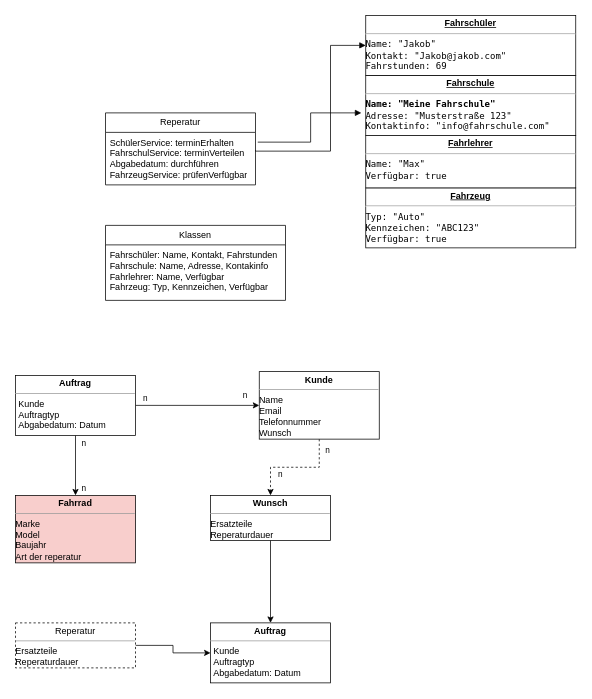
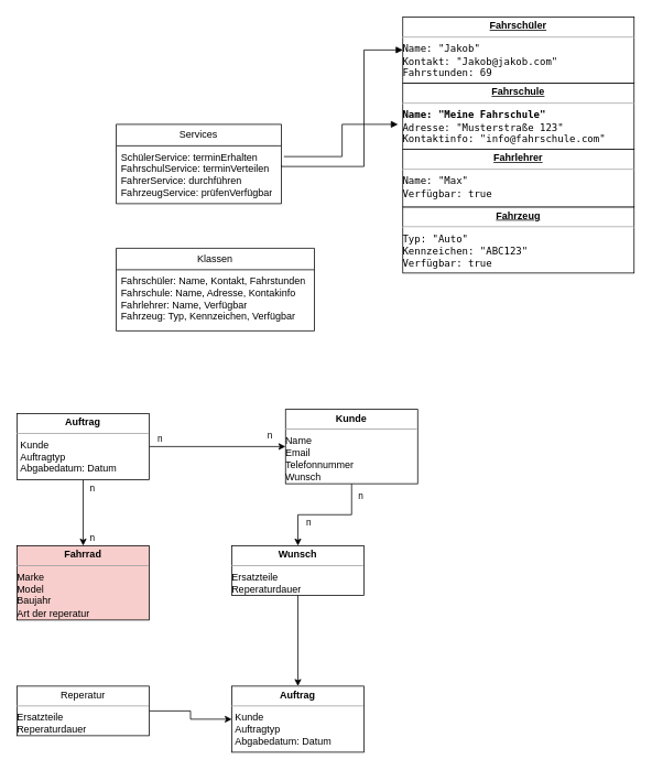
  <mxCell id="0" />
  <mxCell id="1" parent="0" />
  <mxCell id="2" value="&lt;p style=&quot;margin:0px;margin-top:4px;text-align:center;text-decoration:underline;&quot;&gt;&lt;font&gt;&lt;b&gt;Fahrschule&lt;/b&gt;&lt;br&gt;&lt;/font&gt;&lt;/p&gt;&lt;hr&gt;&lt;div&gt;&lt;font&gt;&lt;code class=&quot;!whitespace-pre hljs language-lua&quot;&gt;&lt;b&gt;Name: &quot;Meine Fahrschule&quot;&lt;/b&gt;&lt;br&gt;Adresse: &lt;span class=&quot;hljs-string&quot;&gt;&quot;Musterstraße 123&quot;&lt;/span&gt;&lt;br&gt;Kontaktinfo: &lt;span class=&quot;hljs-string&quot;&gt;&quot;info@fahrschule.com&quot;&lt;/span&gt;&lt;/code&gt;&lt;/font&gt;&lt;/div&gt;&lt;p style=&quot;margin:0px;margin-left:8px;&quot;&gt;&lt;/p&gt;" style="verticalAlign=top;align=left;overflow=fill;fontSize=12;fontFamily=Helvetica;html=1;whiteSpace=wrap;" vertex="1" parent="1"><mxGeometry x="487" y="100" width="280" height="80" as="geometry" /></mxCell>
  <mxCell id="3" value="&lt;p style=&quot;margin:0px;margin-top:4px;text-align:center;text-decoration:underline;&quot;&gt;&lt;font&gt;&lt;b&gt;Fahrschüler&lt;/b&gt;&lt;br&gt;&lt;/font&gt;&lt;/p&gt;&lt;hr&gt;&lt;div&gt;&lt;code class=&quot;!whitespace-pre hljs language-lua&quot;&gt;Name: &quot;Jakob&quot;&lt;br&gt;Kontakt: &lt;span class=&quot;hljs-string&quot;&gt;&quot;Jakob@jakob.com&quot;&lt;/span&gt;&lt;br&gt;Fahrstunden: 69&lt;/code&gt;&lt;/div&gt;&lt;p style=&quot;margin:0px;margin-left:8px;&quot;&gt;&lt;/p&gt;" style="verticalAlign=top;align=left;overflow=fill;fontSize=12;fontFamily=Helvetica;html=1;whiteSpace=wrap;" vertex="1" parent="1"><mxGeometry x="487" width="280" height="80" as="geometry" y="20" /></mxCell>
  <mxCell id="4" value="&lt;p style=&quot;margin:0px;margin-top:4px;text-align:center;text-decoration:underline;&quot;&gt;&lt;font face=&quot;Helvetica&quot;&gt;&lt;b&gt;Fahrzeug&lt;/b&gt;&lt;br&gt;&lt;/font&gt;&lt;/p&gt;&lt;hr&gt;&lt;div&gt;&lt;font face=&quot;Helvetica&quot;&gt;&lt;code class=&quot;!whitespace-pre hljs language-lua&quot;&gt;Typ: &quot;Auto&quot;&lt;br&gt;Kennzeichen: &lt;span class=&quot;hljs-string&quot;&gt;&quot;ABC123&quot;&lt;/span&gt;&lt;br&gt;Verfügbar: &lt;span class=&quot;hljs-literal&quot;&gt;true&lt;/span&gt;&lt;/code&gt;&lt;/font&gt;&lt;/div&gt;&lt;p style=&quot;margin:0px;margin-left:8px;&quot;&gt;&lt;/p&gt;" style="verticalAlign=top;align=left;overflow=fill;fontSize=12;fontFamily=Helvetica;html=1;whiteSpace=wrap;" vertex="1" parent="1"><mxGeometry x="487" y="250" width="280" height="80" as="geometry" /></mxCell>
  <mxCell id="5" value="&lt;p style=&quot;margin:0px;margin-top:4px;text-align:center;text-decoration:underline;&quot;&gt;&lt;font&gt;&lt;b&gt;Fahrlehrer&lt;/b&gt;&lt;br&gt;&lt;/font&gt;&lt;/p&gt;&lt;hr&gt;&lt;div&gt;&lt;code class=&quot;!whitespace-pre hljs language-lua&quot;&gt;Name: &quot;Max&quot;&lt;br&gt;Verfügbar: &lt;span class=&quot;hljs-literal&quot;&gt;true&lt;/span&gt;&lt;/code&gt;&lt;/div&gt;&lt;p style=&quot;margin:0px;margin-left:8px;&quot;&gt;&lt;/p&gt;" style="verticalAlign=top;align=left;overflow=fill;fontSize=12;fontFamily=Helvetica;html=1;whiteSpace=wrap;" vertex="1" parent="1"><mxGeometry x="487" y="180" width="280" height="70" as="geometry" /></mxCell>
  <mxCell id="6" value="Klassen" style="swimlane;fontStyle=0;childLayout=stackLayout;horizontal=1;startSize=26;fillColor=none;horizontalStack=0;resizeParent=1;resizeParentMax=0;resizeLast=0;collapsible=1;marginBottom=0;whiteSpace=wrap;html=1;" vertex="1" parent="1"><mxGeometry x="140" y="300" width="240" height="100" as="geometry" /></mxCell>
  <mxCell id="7" value="Fahrschüler: Name, Kontakt, Fahrstunden&lt;br/&gt;Fahrschule: Name, Adresse, Kontakinfo&lt;br/&gt;Fahrlehrer: Name, Verfügbar&lt;br/&gt;Fahrzeug: Typ, Kennzeichen, Verfügbar" style="text;strokeColor=none;fillColor=none;align=left;verticalAlign=top;spacingLeft=4;spacingRight=4;overflow=hidden;rotatable=0;points=[[0,0.5],[1,0.5]];portConstraint=eastwest;whiteSpace=wrap;html=1;" vertex="1" parent="6"><mxGeometry y="26" width="240" height="74" as="geometry" /></mxCell>
- <mxCell id="8" value="Reperatur" style="swimlane;fontStyle=0;childLayout=stackLayout;horizontal=1;startSize=26;fillColor=none;horizontalStack=0;resizeParent=1;resizeParentMax=0;resizeLast=0;collapsible=1;marginBottom=0;whiteSpace=wrap;html=1;" vertex="1" parent="1"><mxGeometry x="140" y="150" width="200" height="96" as="geometry" /></mxCell>
- <mxCell id="9" value="SchülerService: terminErhalten&lt;br/&gt;FahrschulService: terminVerteilen&lt;br/&gt;Abgabedatum: durchführen&lt;br/&gt;FahrzeugService: prüfenVerfügbar" style="text;strokeColor=none;fillColor=none;align=left;verticalAlign=top;spacingLeft=4;spacingRight=4;overflow=hidden;rotatable=0;points=[[0,0.5],[1,0.5]];portConstraint=eastwest;whiteSpace=wrap;html=1;" vertex="1" parent="8"><mxGeometry y="26" width="200" height="70" as="geometry" /></mxCell>
+ <mxCell id="8" value="Services" style="swimlane;fontStyle=0;childLayout=stackLayout;horizontal=1;startSize=26;fillColor=none;horizontalStack=0;resizeParent=1;resizeParentMax=0;resizeLast=0;collapsible=1;marginBottom=0;whiteSpace=wrap;html=1;" vertex="1" parent="1"><mxGeometry x="140" y="150" width="200" height="96" as="geometry" /></mxCell>
+ <mxCell id="9" value="SchülerService: terminErhalten&lt;br/&gt;FahrschulService: terminVerteilen&lt;br/&gt;FahrerService: durchführen&lt;br/&gt;FahrzeugService: prüfenVerfügbar" style="text;strokeColor=none;fillColor=none;align=left;verticalAlign=top;spacingLeft=4;spacingRight=4;overflow=hidden;rotatable=0;points=[[0,0.5],[1,0.5]];portConstraint=eastwest;whiteSpace=wrap;html=1;" vertex="1" parent="8"><mxGeometry y="26" width="200" height="70" as="geometry" /></mxCell>
  <mxCell id="10" value="" style="endArrow=block;endFill=1;html=1;edgeStyle=orthogonalEdgeStyle;align=left;verticalAlign=top;rounded=0;entryX=0;entryY=0.5;entryDx=0;entryDy=0;" edge="1" parent="1" target="3"><mxGeometry x="-1" relative="1" as="geometry"><mxPoint x="340" y="200" as="sourcePoint" /><mxPoint x="440" y="60" as="targetPoint" /><Array as="points"><mxPoint x="340" y="201" /><mxPoint x="440" y="201" /><mxPoint x="440" y="60" /></Array></mxGeometry></mxCell>
  <mxCell id="11" value="" style="endArrow=block;endFill=1;html=1;edgeStyle=orthogonalEdgeStyle;align=left;verticalAlign=top;rounded=0;entryX=-0.021;entryY=0.625;entryDx=0;entryDy=0;exitX=1.015;exitY=0.186;exitDx=0;exitDy=0;exitPerimeter=0;entryPerimeter=0;" edge="1" parent="1" source="9" target="2"><mxGeometry x="-1" relative="1" as="geometry"><mxPoint x="350" y="210" as="sourcePoint" /><mxPoint x="497" y="70" as="targetPoint" /></mxGeometry></mxCell>
  <mxCell id="12" value="" style="edgeStyle=orthogonalEdgeStyle;rounded=0;orthogonalLoop=1;jettySize=auto;html=1;" edge="1" parent="1" source="18" target="22"><mxGeometry relative="1" as="geometry" /></mxCell>
  <mxCell id="13" value="n" style="edgeLabel;html=1;align=center;verticalAlign=middle;resizable=0;points=[];" vertex="1" connectable="0" parent="12"><mxGeometry x="-0.85" relative="1" as="geometry"><mxPoint y="-10" as="offset" /></mxGeometry></mxCell>
  <mxCell id="14" value="n" style="edgeLabel;html=1;align=center;verticalAlign=middle;resizable=0;points=[];" vertex="1" connectable="0" parent="12"><mxGeometry x="0.758" y="1" relative="1" as="geometry"><mxPoint y="-14" as="offset" /></mxGeometry></mxCell>
  <mxCell id="15" value="" style="edgeStyle=orthogonalEdgeStyle;rounded=0;orthogonalLoop=1;jettySize=auto;html=1;" edge="1" parent="1" source="18" target="23"><mxGeometry relative="1" as="geometry" /></mxCell>
  <mxCell id="16" value="n" style="edgeLabel;html=1;align=center;verticalAlign=middle;resizable=0;points=[];" vertex="1" connectable="0" parent="15"><mxGeometry x="-0.775" relative="1" as="geometry"><mxPoint x="10" y="1" as="offset" /></mxGeometry></mxCell>
  <mxCell id="17" value="&lt;div&gt;n&lt;/div&gt;" style="edgeLabel;html=1;align=center;verticalAlign=middle;resizable=0;points=[];" vertex="1" connectable="0" parent="15"><mxGeometry x="0.496" relative="1" as="geometry"><mxPoint x="10" y="10" as="offset" /></mxGeometry></mxCell>
  <mxCell id="18" value="&lt;p style=&quot;margin:0px;margin-top:4px;text-align:center;&quot;&gt;&lt;b&gt;Auftrag&lt;/b&gt;&lt;/p&gt;&lt;hr size=&quot;1&quot;&gt;&lt;p style=&quot;margin:0px;margin-left:4px;&quot;&gt;Kunde&lt;br&gt;&lt;/p&gt;&lt;p style=&quot;margin:0px;margin-left:4px;&quot;&gt;Auftragtyp&lt;/p&gt;&lt;p style=&quot;margin:0px;margin-left:4px;&quot;&gt;Abgabedatum: Datum&lt;br&gt;&lt;/p&gt;" style="verticalAlign=top;align=left;overflow=fill;fontSize=12;fontFamily=Helvetica;html=1;whiteSpace=wrap;" vertex="1" parent="1"><mxGeometry x="20" y="500" width="160" height="80" as="geometry" /></mxCell>
- <mxCell id="19" value="" style="edgeStyle=orthogonalEdgeStyle;rounded=0;orthogonalLoop=1;jettySize=auto;html=1;dashed=1;" edge="1" parent="1" source="22" target="25"><mxGeometry relative="1" as="geometry" /></mxCell>
+ <mxCell id="19" value="" style="edgeStyle=orthogonalEdgeStyle;rounded=0;orthogonalLoop=1;jettySize=auto;html=1;" edge="1" parent="1" source="22" target="25"><mxGeometry relative="1" as="geometry" /></mxCell>
  <mxCell id="20" value="n" style="edgeLabel;html=1;align=center;verticalAlign=middle;resizable=0;points=[];" vertex="1" connectable="0" parent="19"><mxGeometry x="-0.8" y="2" relative="1" as="geometry"><mxPoint x="8" as="offset" /></mxGeometry></mxCell>
  <mxCell id="21" value="n" style="edgeLabel;html=1;align=center;verticalAlign=middle;resizable=0;points=[];" vertex="1" connectable="0" parent="19"><mxGeometry x="0.441" y="-1" relative="1" as="geometry"><mxPoint x="11" y="10" as="offset" /></mxGeometry></mxCell>
  <mxCell id="22" value="&lt;p style=&quot;margin:0px;margin-top:4px;text-align:center;&quot;&gt;&lt;b&gt;Kunde&lt;/b&gt;&lt;/p&gt;&lt;hr size=&quot;1&quot;&gt;&lt;div&gt;Name&lt;/div&gt;&lt;div&gt;Email&lt;/div&gt;&lt;div&gt;Telefonnummer&lt;/div&gt;&lt;div&gt;Wunsch&lt;br&gt;&lt;/div&gt;" style="verticalAlign=top;align=left;overflow=fill;fontSize=12;fontFamily=Helvetica;html=1;whiteSpace=wrap;" vertex="1" parent="1"><mxGeometry x="345" y="495" width="160" height="90" as="geometry" /></mxCell>
  <mxCell id="23" value="&lt;p style=&quot;margin:0px;margin-top:4px;text-align:center;&quot;&gt;&lt;b&gt;Fahrrad&lt;/b&gt;&lt;/p&gt;&lt;hr size=&quot;1&quot;&gt;&lt;div&gt;Marke&lt;/div&gt;&lt;div&gt;Model&lt;br&gt;Baujahr&lt;br&gt;Art der reperatur&lt;br&gt;&lt;/div&gt;" style="verticalAlign=top;align=left;overflow=fill;fontSize=12;fontFamily=Helvetica;html=1;whiteSpace=wrap;fillColor=#f8cecc;" vertex="1" parent="1"><mxGeometry x="20" y="660" width="160" height="90" as="geometry" /></mxCell>
  <mxCell id="24" value="" style="edgeStyle=orthogonalEdgeStyle;rounded=0;orthogonalLoop=1;jettySize=auto;html=1;" edge="1" parent="1" source="25" target="28"><mxGeometry relative="1" as="geometry" /></mxCell>
  <mxCell id="25" value="&lt;p style=&quot;margin:0px;margin-top:4px;text-align:center;&quot;&gt;&lt;b&gt;Wunsch&lt;/b&gt;&lt;/p&gt;&lt;hr size=&quot;1&quot;&gt;&lt;div&gt;Ersatzteile&lt;/div&gt;&lt;div&gt;Reperaturdauer&lt;br&gt;&lt;/div&gt;" style="verticalAlign=top;align=left;overflow=fill;fontSize=12;fontFamily=Helvetica;html=1;whiteSpace=wrap;" vertex="1" parent="1"><mxGeometry x="280" y="660" width="160" height="60" as="geometry" /></mxCell>
  <mxCell id="26" value="" style="edgeStyle=orthogonalEdgeStyle;rounded=0;orthogonalLoop=1;jettySize=auto;html=1;" edge="1" parent="1" source="27" target="28"><mxGeometry relative="1" as="geometry" /></mxCell>
- <mxCell id="27" value="&lt;p style=&quot;margin:0px;margin-top:4px;text-align:center;&quot;&gt;Reperatur&lt;/p&gt;&lt;hr size=&quot;1&quot;&gt;&lt;div&gt;Ersatzteile&lt;/div&gt;&lt;div&gt;Reperaturdauer&lt;br&gt;&lt;/div&gt;" style="verticalAlign=top;align=left;overflow=fill;fontSize=12;fontFamily=Helvetica;html=1;whiteSpace=wrap;dashed=1;" vertex="1" parent="1"><mxGeometry x="20" y="830" width="160" height="60" as="geometry" /></mxCell>
+ <mxCell id="27" value="&lt;p style=&quot;margin:0px;margin-top:4px;text-align:center;&quot;&gt;Reperatur&lt;/p&gt;&lt;hr size=&quot;1&quot;&gt;&lt;div&gt;Ersatzteile&lt;/div&gt;&lt;div&gt;Reperaturdauer&lt;br&gt;&lt;/div&gt;" style="verticalAlign=top;align=left;overflow=fill;fontSize=12;fontFamily=Helvetica;html=1;whiteSpace=wrap;" vertex="1" parent="1"><mxGeometry x="20" y="830" width="160" height="60" as="geometry" /></mxCell>
  <mxCell id="28" value="&lt;p style=&quot;margin:0px;margin-top:4px;text-align:center;&quot;&gt;&lt;b&gt;Auftrag&lt;/b&gt;&lt;/p&gt;&lt;hr size=&quot;1&quot;&gt;&lt;p style=&quot;margin:0px;margin-left:4px;&quot;&gt;Kunde&lt;br&gt;&lt;/p&gt;&lt;p style=&quot;margin:0px;margin-left:4px;&quot;&gt;Auftragtyp&lt;/p&gt;&lt;p style=&quot;margin:0px;margin-left:4px;&quot;&gt;Abgabedatum: Datum&lt;br&gt;&lt;/p&gt;" style="verticalAlign=top;align=left;overflow=fill;fontSize=12;fontFamily=Helvetica;html=1;whiteSpace=wrap;" vertex="1" parent="1"><mxGeometry x="280" y="830" width="160" height="80" as="geometry" /></mxCell>
